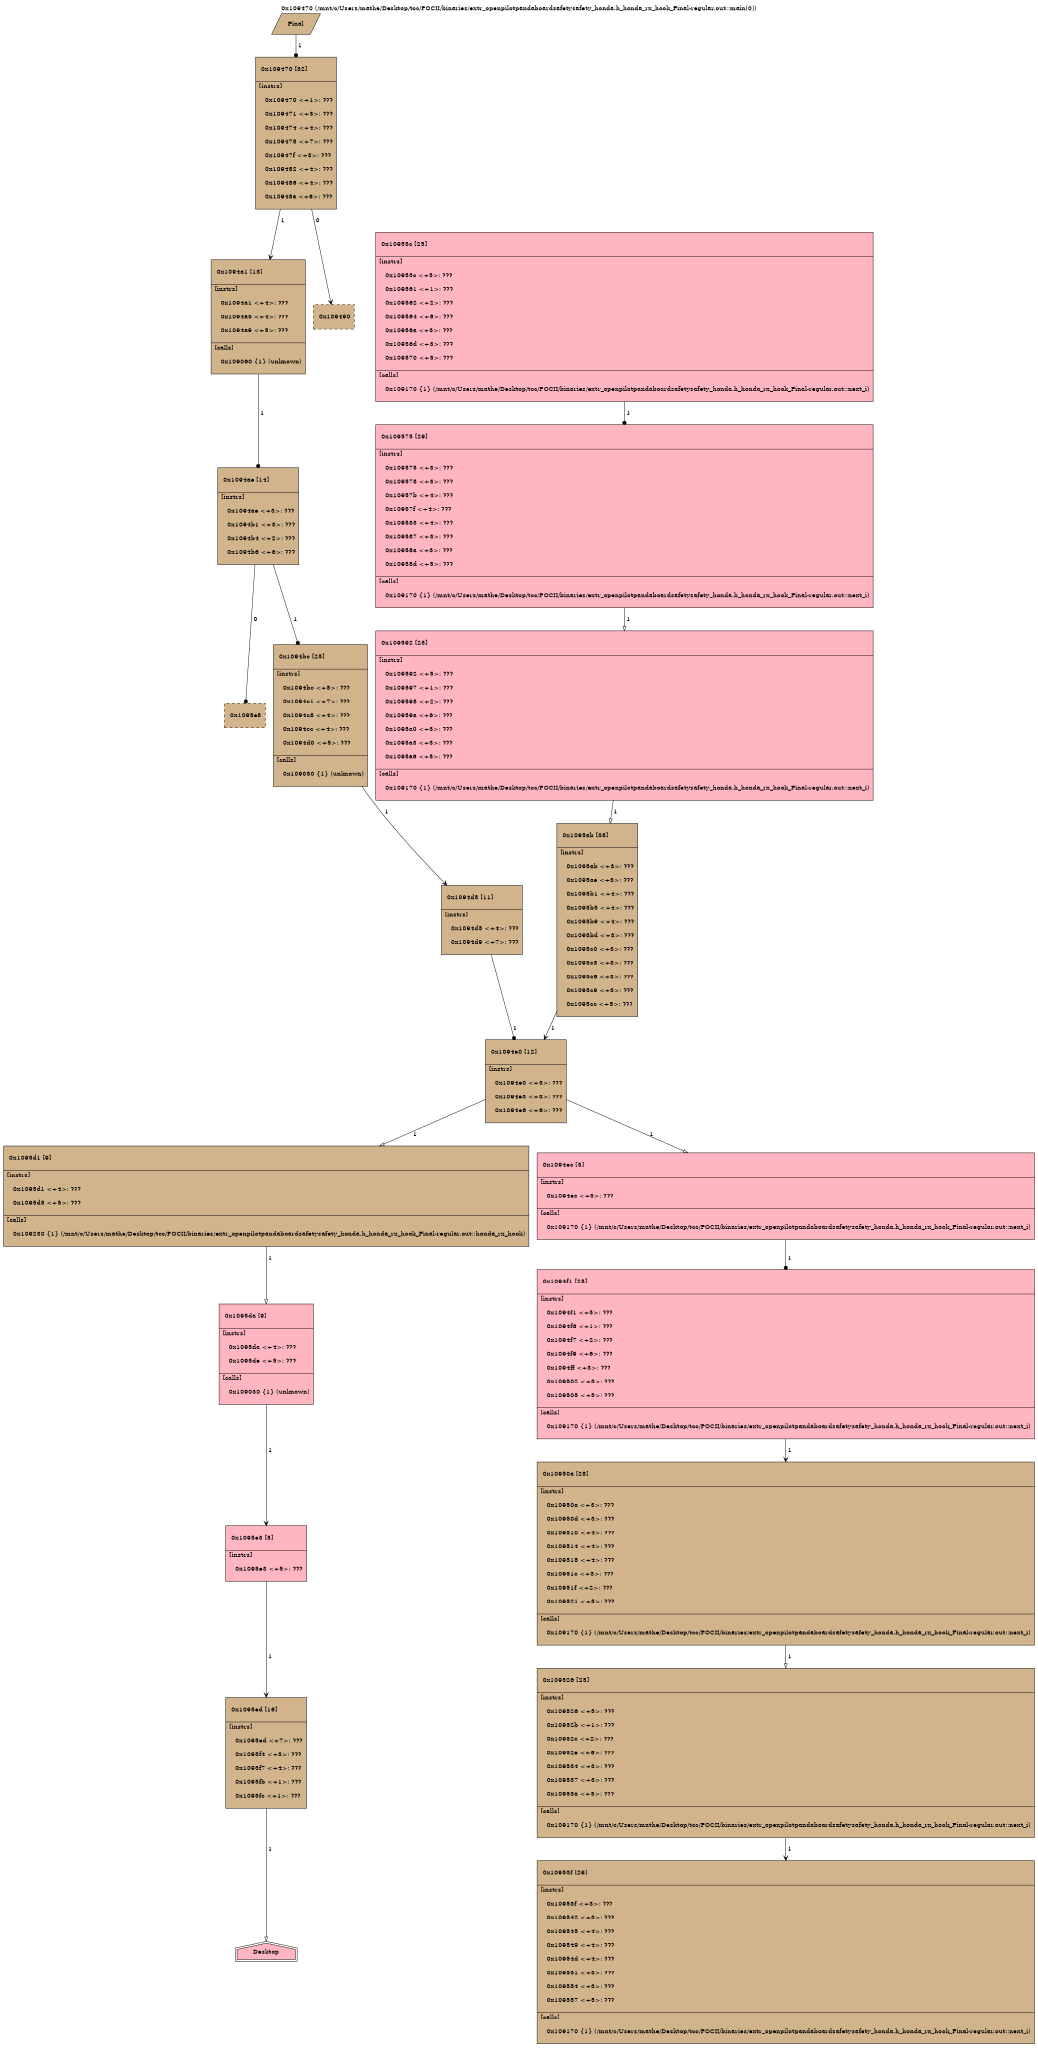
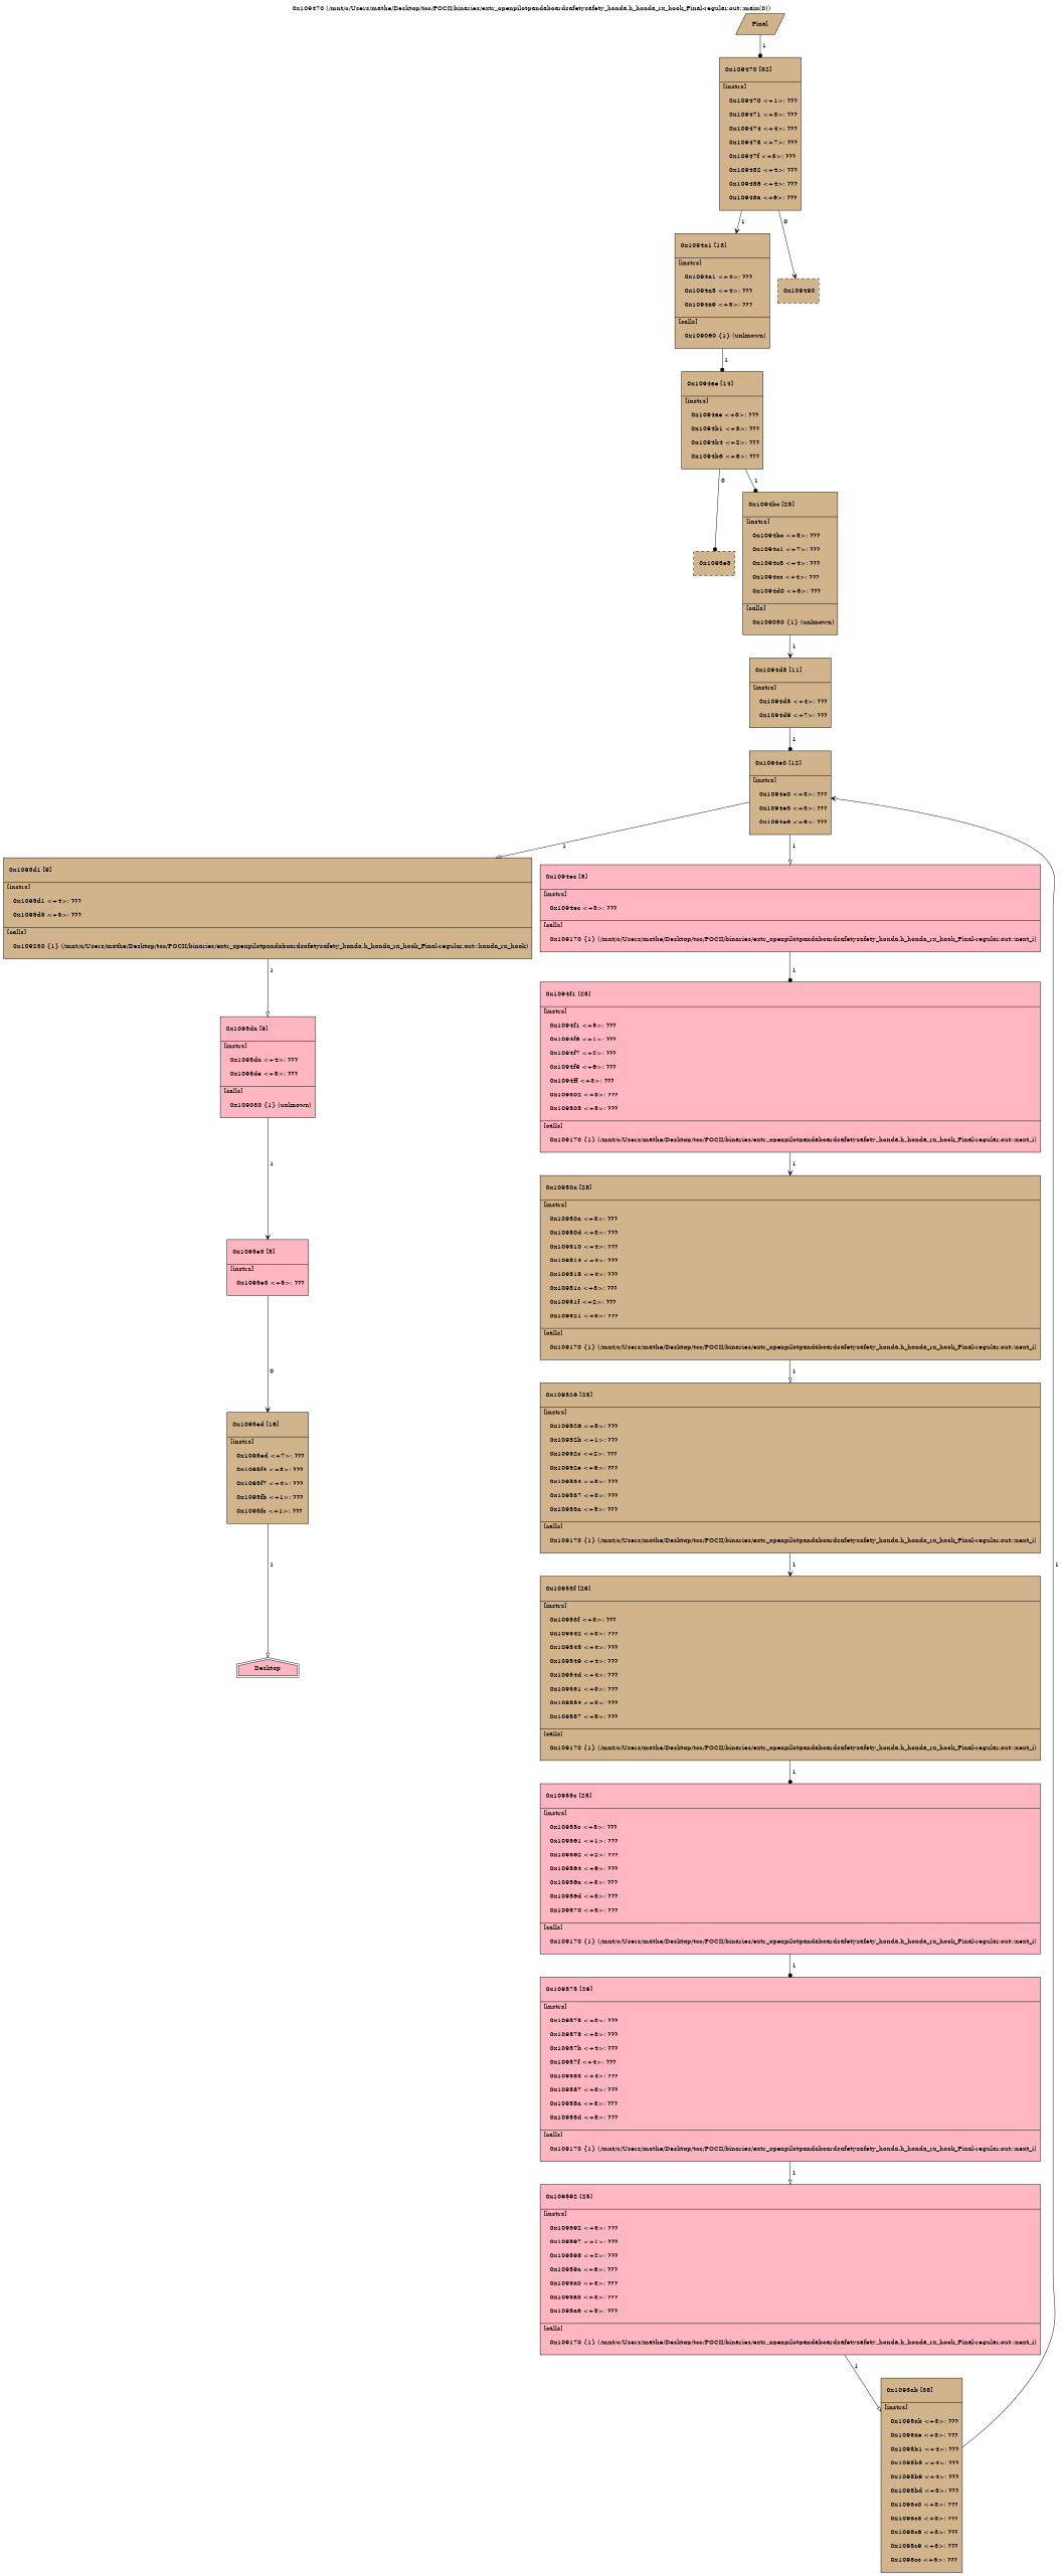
  digraph {
    label="0x109470 (/mnt/c/Users/mathe/Desktop/tcc/POCII/binaries/extr_openpilotpandaboardsafetysafety_honda.h_honda_rx_hook_Final-regular.out::main(0))"
    labelloc=t
    node [fillcolor=tan shape=record style=filled]
    edge [arrowhead=dot]
    n1 [height=0.3 label=Final shape=parallelogram width=0.3]
    n2 [label="{\n     0x109470 [32]\l\n     | [instrs]\l\n     &nbsp;&nbsp;0x109470 \<+1\>: ???\l\n     &nbsp;&nbsp;0x109471 \<+3\>: ???\l\n     &nbsp;&nbsp;0x109474 \<+4\>: ???\l\n     &nbsp;&nbsp;0x109478 \<+7\>: ???\l\n     &nbsp;&nbsp;0x10947f \<+3\>: ???\l\n     &nbsp;&nbsp;0x109482 \<+4\>: ???\l\n     &nbsp;&nbsp;0x109486 \<+4\>: ???\l\n     &nbsp;&nbsp;0x10948a \<+6\>: ???\l\n  }"]
    n3 [label="{\n     0x1094a1 [13]\l\n     | [instrs]\l\n     &nbsp;&nbsp;0x1094a1 \<+4\>: ???\l\n     &nbsp;&nbsp;0x1094a5 \<+4\>: ???\l\n     &nbsp;&nbsp;0x1094a9 \<+5\>: ???\l\n     | [calls]\l\n     &nbsp;&nbsp;0x109060 \{1\} (unknown)\l\n  }"]
    n4 [label="{\n     0x109490\l\n  }" style="dashed,filled"]
    n5 [label="{\n     0x1094ae [14]\l\n     | [instrs]\l\n     &nbsp;&nbsp;0x1094ae \<+3\>: ???\l\n     &nbsp;&nbsp;0x1094b1 \<+3\>: ???\l\n     &nbsp;&nbsp;0x1094b4 \<+2\>: ???\l\n     &nbsp;&nbsp;0x1094b6 \<+6\>: ???\l\n  }"]
    n6 [label="{\n     0x1095e8\l\n  }" style="dashed,filled"]
    n7 [label="{\n     0x1094bc [25]\l\n     | [instrs]\l\n     &nbsp;&nbsp;0x1094bc \<+5\>: ???\l\n     &nbsp;&nbsp;0x1094c1 \<+7\>: ???\l\n     &nbsp;&nbsp;0x1094c8 \<+4\>: ???\l\n     &nbsp;&nbsp;0x1094cc \<+4\>: ???\l\n     &nbsp;&nbsp;0x1094d0 \<+5\>: ???\l\n     | [calls]\l\n     &nbsp;&nbsp;0x109050 \{1\} (unknown)\l\n  }"]
    n8 [label="{\n     0x1094d5 [11]\l\n     | [instrs]\l\n     &nbsp;&nbsp;0x1094d5 \<+4\>: ???\l\n     &nbsp;&nbsp;0x1094d9 \<+7\>: ???\l\n  }"]
    n9 [label="{\n     0x1094e0 [12]\l\n     | [instrs]\l\n     &nbsp;&nbsp;0x1094e0 \<+3\>: ???\l\n     &nbsp;&nbsp;0x1094e3 \<+3\>: ???\l\n     &nbsp;&nbsp;0x1094e6 \<+6\>: ???\l\n  }"]
    n10 [fillcolor=lightpink height=0.3 label=Desktop peripheries=2 shape=house width=0.3]
    n11 [label="{\n     0x1095d1 [9]\l\n     | [instrs]\l\n     &nbsp;&nbsp;0x1095d1 \<+4\>: ???\l\n     &nbsp;&nbsp;0x1095d5 \<+5\>: ???\l\n     | [calls]\l\n     &nbsp;&nbsp;0x109230 \{1\} (/mnt/c/Users/mathe/Desktop/tcc/POCII/binaries/extr_openpilotpandaboardsafetysafety_honda.h_honda_rx_hook_Final-regular.out::honda_rx_hook)\l\n  }"]
    n12 [fillcolor=lightpink label="{\n     0x1094ec [5]\l\n     | [instrs]\l\n     &nbsp;&nbsp;0x1094ec \<+5\>: ???\l\n     | [calls]\l\n     &nbsp;&nbsp;0x109170 \{1\} (/mnt/c/Users/mathe/Desktop/tcc/POCII/binaries/extr_openpilotpandaboardsafetysafety_honda.h_honda_rx_hook_Final-regular.out::next_i)\l\n  }"]
    n13 [fillcolor=lightpink label="{\n     0x1095da [9]\l\n     | [instrs]\l\n     &nbsp;&nbsp;0x1095da \<+4\>: ???\l\n     &nbsp;&nbsp;0x1095de \<+5\>: ???\l\n     | [calls]\l\n     &nbsp;&nbsp;0x109030 \{1\} (unknown)\l\n  }"]
    n14 [fillcolor=lightpink label="{\n     0x1094f1 [25]\l\n     | [instrs]\l\n     &nbsp;&nbsp;0x1094f1 \<+5\>: ???\l\n     &nbsp;&nbsp;0x1094f6 \<+1\>: ???\l\n     &nbsp;&nbsp;0x1094f7 \<+2\>: ???\l\n     &nbsp;&nbsp;0x1094f9 \<+6\>: ???\l\n     &nbsp;&nbsp;0x1094ff \<+3\>: ???\l\n     &nbsp;&nbsp;0x109502 \<+3\>: ???\l\n     &nbsp;&nbsp;0x109505 \<+5\>: ???\l\n     | [calls]\l\n     &nbsp;&nbsp;0x109170 \{1\} (/mnt/c/Users/mathe/Desktop/tcc/POCII/binaries/extr_openpilotpandaboardsafetysafety_honda.h_honda_rx_hook_Final-regular.out::next_i)\l\n  }"]
    n15 [fillcolor=lightpink label="{\n     0x1095e3 [5]\l\n     | [instrs]\l\n     &nbsp;&nbsp;0x1095e3 \<+5\>: ???\l\n  }"]
    n16 [label="{\n     0x10950a [28]\l\n     | [instrs]\l\n     &nbsp;&nbsp;0x10950a \<+3\>: ???\l\n     &nbsp;&nbsp;0x10950d \<+3\>: ???\l\n     &nbsp;&nbsp;0x109510 \<+4\>: ???\l\n     &nbsp;&nbsp;0x109514 \<+4\>: ???\l\n     &nbsp;&nbsp;0x109518 \<+4\>: ???\l\n     &nbsp;&nbsp;0x10951c \<+3\>: ???\l\n     &nbsp;&nbsp;0x10951f \<+2\>: ???\l\n     &nbsp;&nbsp;0x109521 \<+5\>: ???\l\n     | [calls]\l\n     &nbsp;&nbsp;0x109170 \{1\} (/mnt/c/Users/mathe/Desktop/tcc/POCII/binaries/extr_openpilotpandaboardsafetysafety_honda.h_honda_rx_hook_Final-regular.out::next_i)\l\n  }"]
    n17 [label="{\n     0x109526 [25]\l\n     | [instrs]\l\n     &nbsp;&nbsp;0x109526 \<+5\>: ???\l\n     &nbsp;&nbsp;0x10952b \<+1\>: ???\l\n     &nbsp;&nbsp;0x10952c \<+2\>: ???\l\n     &nbsp;&nbsp;0x10952e \<+6\>: ???\l\n     &nbsp;&nbsp;0x109534 \<+3\>: ???\l\n     &nbsp;&nbsp;0x109537 \<+3\>: ???\l\n     &nbsp;&nbsp;0x10953a \<+5\>: ???\l\n     | [calls]\l\n     &nbsp;&nbsp;0x109170 \{1\} (/mnt/c/Users/mathe/Desktop/tcc/POCII/binaries/extr_openpilotpandaboardsafetysafety_honda.h_honda_rx_hook_Final-regular.out::next_i)\l\n  }"]
    n18 [label="{\n     0x10953f [29]\l\n     | [instrs]\l\n     &nbsp;&nbsp;0x10953f \<+3\>: ???\l\n     &nbsp;&nbsp;0x109542 \<+3\>: ???\l\n     &nbsp;&nbsp;0x109545 \<+4\>: ???\l\n     &nbsp;&nbsp;0x109549 \<+4\>: ???\l\n     &nbsp;&nbsp;0x10954d \<+4\>: ???\l\n     &nbsp;&nbsp;0x109551 \<+3\>: ???\l\n     &nbsp;&nbsp;0x109554 \<+3\>: ???\l\n     &nbsp;&nbsp;0x109557 \<+5\>: ???\l\n     | [calls]\l\n     &nbsp;&nbsp;0x109170 \{1\} (/mnt/c/Users/mathe/Desktop/tcc/POCII/binaries/extr_openpilotpandaboardsafetysafety_honda.h_honda_rx_hook_Final-regular.out::next_i)\l\n  }"]
    n19 [fillcolor=lightpink label="{\n     0x10955c [25]\l\n     | [instrs]\l\n     &nbsp;&nbsp;0x10955c \<+5\>: ???\l\n     &nbsp;&nbsp;0x109561 \<+1\>: ???\l\n     &nbsp;&nbsp;0x109562 \<+2\>: ???\l\n     &nbsp;&nbsp;0x109564 \<+6\>: ???\l\n     &nbsp;&nbsp;0x10956a \<+3\>: ???\l\n     &nbsp;&nbsp;0x10956d \<+3\>: ???\l\n     &nbsp;&nbsp;0x109570 \<+5\>: ???\l\n     | [calls]\l\n     &nbsp;&nbsp;0x109170 \{1\} (/mnt/c/Users/mathe/Desktop/tcc/POCII/binaries/extr_openpilotpandaboardsafetysafety_honda.h_honda_rx_hook_Final-regular.out::next_i)\l\n  }"]
    n20 [fillcolor=lightpink label="{\n     0x109575 [29]\l\n     | [instrs]\l\n     &nbsp;&nbsp;0x109575 \<+3\>: ???\l\n     &nbsp;&nbsp;0x109578 \<+3\>: ???\l\n     &nbsp;&nbsp;0x10957b \<+4\>: ???\l\n     &nbsp;&nbsp;0x10957f \<+4\>: ???\l\n     &nbsp;&nbsp;0x109583 \<+4\>: ???\l\n     &nbsp;&nbsp;0x109587 \<+3\>: ???\l\n     &nbsp;&nbsp;0x10958a \<+3\>: ???\l\n     &nbsp;&nbsp;0x10958d \<+5\>: ???\l\n     | [calls]\l\n     &nbsp;&nbsp;0x109170 \{1\} (/mnt/c/Users/mathe/Desktop/tcc/POCII/binaries/extr_openpilotpandaboardsafetysafety_honda.h_honda_rx_hook_Final-regular.out::next_i)\l\n  }"]
    n21 [fillcolor=lightpink label="{\n     0x109592 [25]\l\n     | [instrs]\l\n     &nbsp;&nbsp;0x109592 \<+5\>: ???\l\n     &nbsp;&nbsp;0x109597 \<+1\>: ???\l\n     &nbsp;&nbsp;0x109598 \<+2\>: ???\l\n     &nbsp;&nbsp;0x10959a \<+6\>: ???\l\n     &nbsp;&nbsp;0x1095a0 \<+3\>: ???\l\n     &nbsp;&nbsp;0x1095a3 \<+3\>: ???\l\n     &nbsp;&nbsp;0x1095a6 \<+5\>: ???\l\n     | [calls]\l\n     &nbsp;&nbsp;0x109170 \{1\} (/mnt/c/Users/mathe/Desktop/tcc/POCII/binaries/extr_openpilotpandaboardsafetysafety_honda.h_honda_rx_hook_Final-regular.out::next_i)\l\n  }"]
    n22 [label="{\n     0x1095ab [38]\l\n     | [instrs]\l\n     &nbsp;&nbsp;0x1095ab \<+3\>: ???\l\n     &nbsp;&nbsp;0x1095ae \<+3\>: ???\l\n     &nbsp;&nbsp;0x1095b1 \<+4\>: ???\l\n     &nbsp;&nbsp;0x1095b5 \<+4\>: ???\l\n     &nbsp;&nbsp;0x1095b9 \<+4\>: ???\l\n     &nbsp;&nbsp;0x1095bd \<+3\>: ???\l\n     &nbsp;&nbsp;0x1095c0 \<+3\>: ???\l\n     &nbsp;&nbsp;0x1095c3 \<+3\>: ???\l\n     &nbsp;&nbsp;0x1095c6 \<+3\>: ???\l\n     &nbsp;&nbsp;0x1095c9 \<+3\>: ???\l\n     &nbsp;&nbsp;0x1095cc \<+5\>: ???\l\n  }"]
    n23 [label="{\n     0x1095ed [16]\l\n     | [instrs]\l\n     &nbsp;&nbsp;0x1095ed \<+7\>: ???\l\n     &nbsp;&nbsp;0x1095f4 \<+3\>: ???\l\n     &nbsp;&nbsp;0x1095f7 \<+4\>: ???\l\n     &nbsp;&nbsp;0x1095fb \<+1\>: ???\l\n     &nbsp;&nbsp;0x1095fc \<+1\>: ???\l\n  }"]
    n1 -> n2 [label=" 1"]
    n2 -> n3 [arrowhead=vee label=" 1"]
    n2 -> n4 [arrowhead=vee label=" 0"]
    n3 -> n5 [label=" 1"]
    n5 -> n6 [label=" 0"]
    n5 -> n7 [label=" 1"]
    n7 -> n8 [arrowhead=vee label=" 1"]
    n8 -> n9 [label=" 1"]
    n9 -> n11 [arrowhead=onormal label=" 1"]
    n9 -> n12 [arrowhead=onormal label=" 1"]
    n11 -> n13 [arrowhead=onormal label=" 1"]
    n12 -> n14 [label=" 1"]
    n13 -> n15 [arrowhead=vee label=" 1"]
    n14 -> n16 [arrowhead=vee label=" 1"]
-   n15 -> n23 [arrowhead=vee label=" 1"]
+   n15 -> n23 [arrowhead=vee label=" 0"]
    n16 -> n17 [arrowhead=onormal label=" 1"]
    n17 -> n18 [arrowhead=vee label=" 1"]
+   n18 -> n19 [label=" 1"]
    n19 -> n20 [label=" 1"]
    n20 -> n21 [arrowhead=onormal label=" 1"]
    n21 -> n22 [arrowhead=onormal label=" 1"]
    n22 -> n9 [arrowhead=vee label=" 1"]
    n23 -> n10 [arrowhead=onormal label=" 1"]
  }
